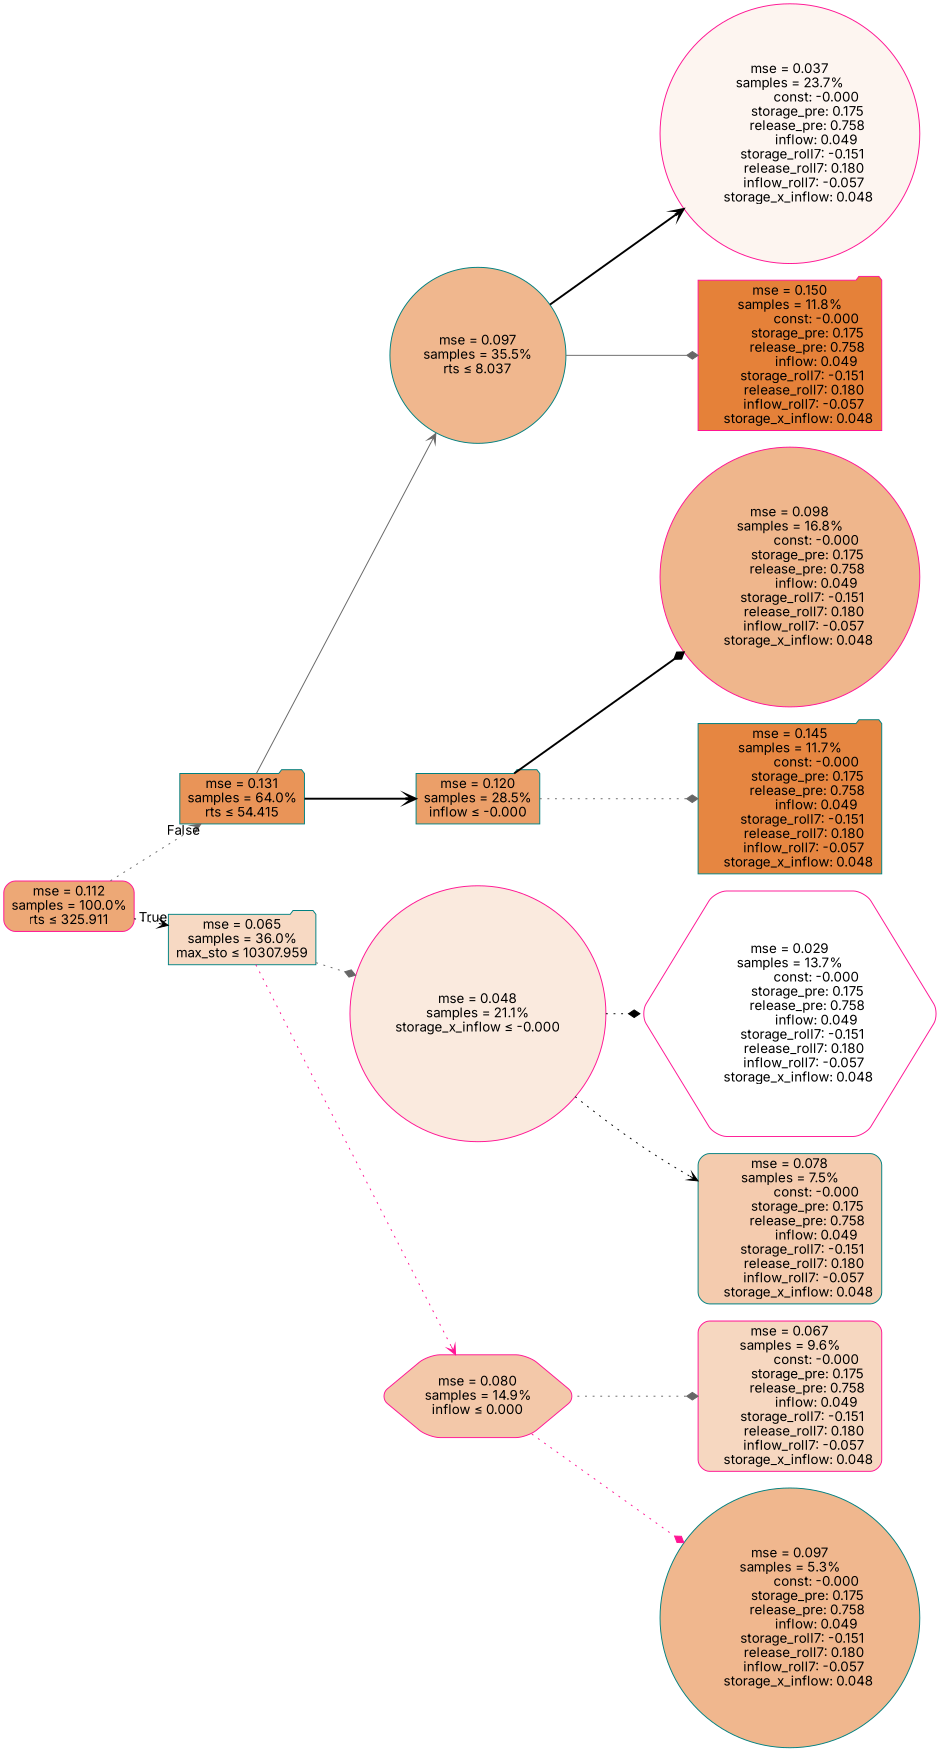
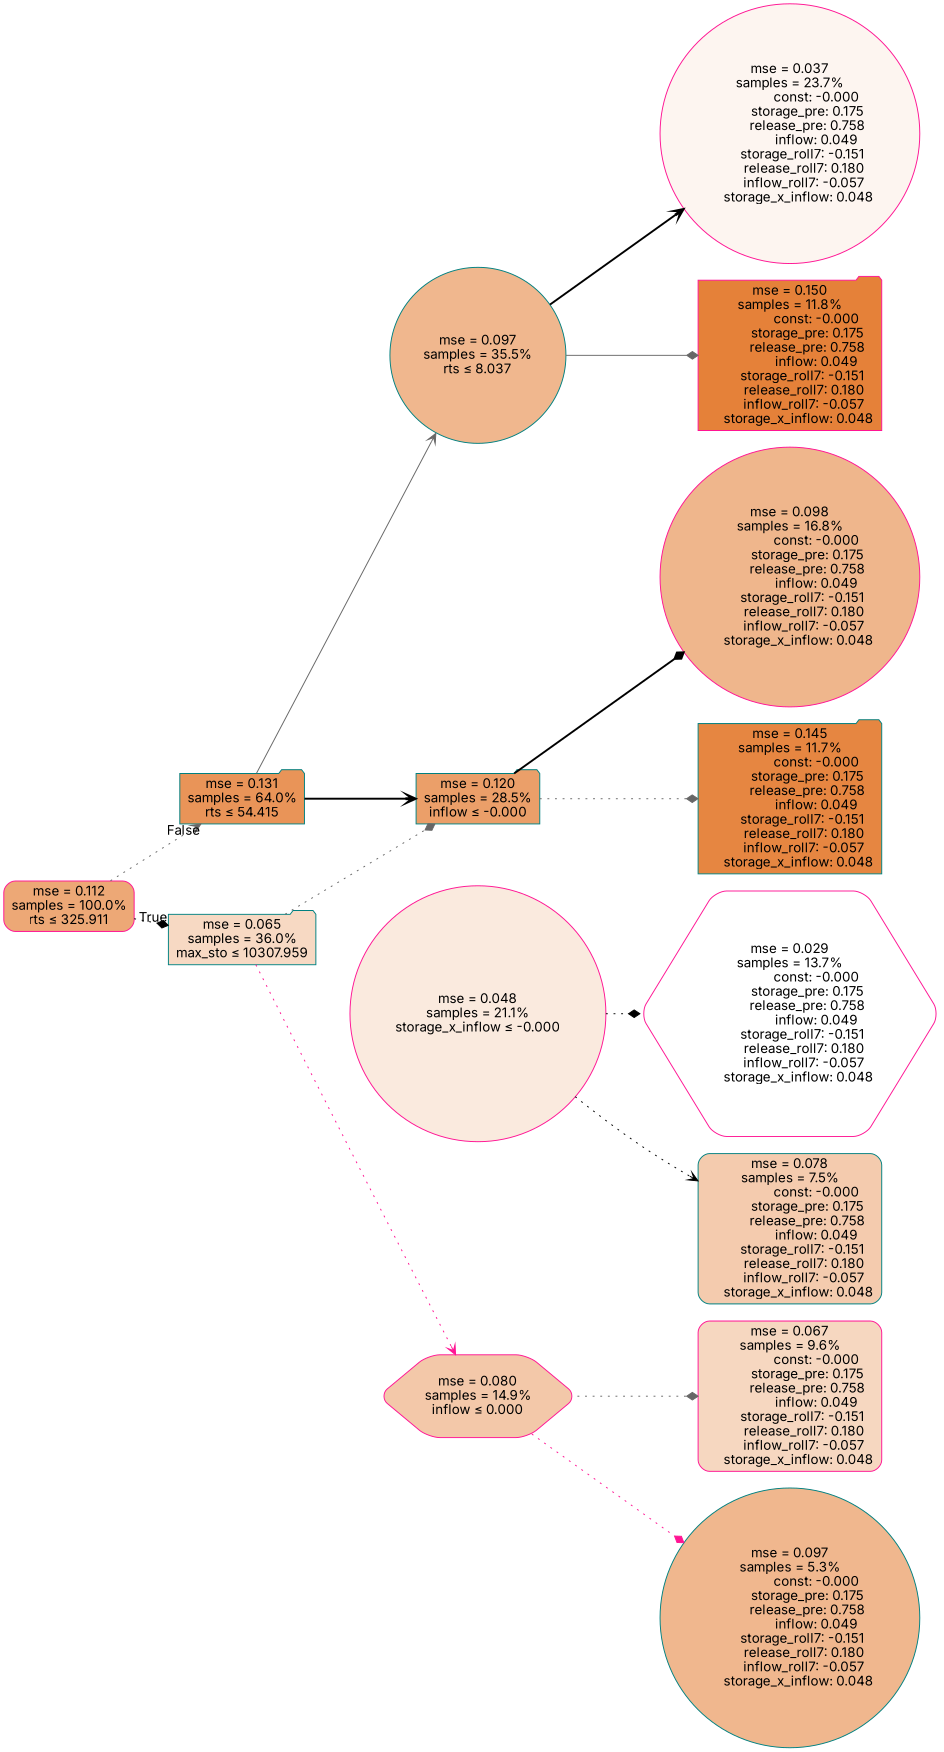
  digraph {
    fontname=Inter
    rankdir=LR
    node [color=deeppink fillcolor="#f0b78e" fontname=Inter shape=folder style="filled, rounded"]
    edge [arrowhead=diamond color=gray40 fontname=Inter style=dotted]
    n1 [fillcolor="#eda876" label="mse = 0.112\nsamples = 100.0%\nrts &le; 325.911" shape=box]
    n2 [color=teal fillcolor="#e99458" label="mse = 0.131\nsamples = 64.0%\nrts &le; 54.415"]
    n3 [color=teal fillcolor="#f7d9c3" label="mse = 0.065\nsamples = 36.0%\nmax_sto &le; 10307.959"]
    n4 [color=teal label="mse = 0.097\nsamples = 35.5%\nrts &le; 8.037" shape=circle]
    n5 [color=teal fillcolor="#eb9f69" label="mse = 0.120\nsamples = 28.5%\ninflow &le; -0.000"]
    n6 [fillcolor="#faeade" label="mse = 0.048\nsamples = 21.1%\nstorage_x_inflow &le; -0.000" shape=circle]
    n7 [fillcolor="#f3c8a9" label="mse = 0.080\nsamples = 14.9%\ninflow &le; 0.000" shape=hexagon]
    n8 [fillcolor="#fdf5f0" label="mse = 0.037\nsamples = 23.7%\n               const: -0.000\n          storage_pre: 0.175\n          release_pre: 0.758\n               inflow: 0.049\n       storage_roll7: -0.151\n        release_roll7: 0.180\n        inflow_roll7: -0.057\n     storage_x_inflow: 0.048" shape=circle]
    n9 [fillcolor="#e58139" label="mse = 0.150\nsamples = 11.8%\n               const: -0.000\n          storage_pre: 0.175\n          release_pre: 0.758\n               inflow: 0.049\n       storage_roll7: -0.151\n        release_roll7: 0.180\n        inflow_roll7: -0.057\n     storage_x_inflow: 0.048"]
    n10 [fillcolor="#efb68c" label="mse = 0.098\nsamples = 16.8%\n               const: -0.000\n          storage_pre: 0.175\n          release_pre: 0.758\n               inflow: 0.049\n       storage_roll7: -0.151\n        release_roll7: 0.180\n        inflow_roll7: -0.057\n     storage_x_inflow: 0.048" shape=circle]
    n11 [color=teal fillcolor="#e68641" label="mse = 0.145\nsamples = 11.7%\n               const: -0.000\n          storage_pre: 0.175\n          release_pre: 0.758\n               inflow: 0.049\n       storage_roll7: -0.151\n        release_roll7: 0.180\n        inflow_roll7: -0.057\n     storage_x_inflow: 0.048"]
    n12 [fillcolor="#ffffff" label="mse = 0.029\nsamples = 13.7%\n               const: -0.000\n          storage_pre: 0.175\n          release_pre: 0.758\n               inflow: 0.049\n       storage_roll7: -0.151\n        release_roll7: 0.180\n        inflow_roll7: -0.057\n     storage_x_inflow: 0.048" shape=hexagon]
    n13 [color=teal fillcolor="#f4cbae" label="mse = 0.078\nsamples = 7.5%\n               const: -0.000\n          storage_pre: 0.175\n          release_pre: 0.758\n               inflow: 0.049\n       storage_roll7: -0.151\n        release_roll7: 0.180\n        inflow_roll7: -0.057\n     storage_x_inflow: 0.048" shape=box]
    n14 [fillcolor="#f6d7c0" label="mse = 0.067\nsamples = 9.6%\n               const: -0.000\n          storage_pre: 0.175\n          release_pre: 0.758\n               inflow: 0.049\n       storage_roll7: -0.151\n        release_roll7: 0.180\n        inflow_roll7: -0.057\n     storage_x_inflow: 0.048" shape=box]
    n15 [color=teal label="mse = 0.097\nsamples = 5.3%\n               const: -0.000\n          storage_pre: 0.175\n          release_pre: 0.758\n               inflow: 0.049\n       storage_roll7: -0.151\n        release_roll7: 0.180\n        inflow_roll7: -0.057\n     storage_x_inflow: 0.048" shape=circle]
    n1 -> n2 [arrowhead=vee headlabel=False labelangle=45 labeldistance=2.5]
-   n1 -> n3 [arrowhead=vee color=black headlabel=True labelangle=-45 labeldistance=2.5]
+   n1 -> n3 [color=black headlabel=True labelangle=-45 labeldistance=2.5]
    n2 -> n4 [arrowhead=vee style=solid]
    n2 -> n5 [arrowhead=vee color=black style=bold]
-   n3 -> n6
+   n3 -> n5
    n3 -> n7 [arrowhead=vee color=deeppink]
    n4 -> n8 [arrowhead=vee color=black style=bold]
    n4 -> n9 [style=solid]
    n5 -> n10 [color=black style=bold]
    n5 -> n11
    n6 -> n12 [color=black]
    n6 -> n13 [arrowhead=vee color=black]
    n7 -> n14
    n7 -> n15 [color=deeppink]
  }
